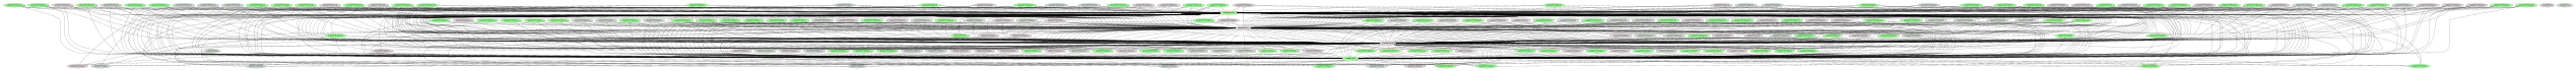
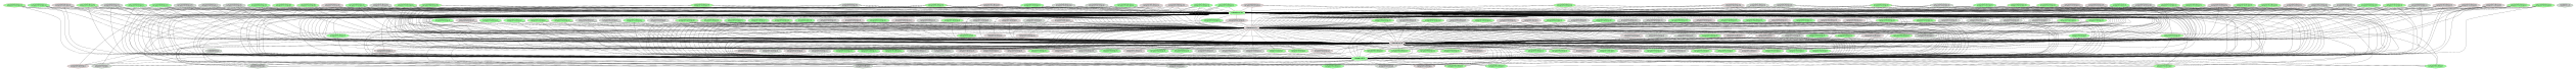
  graph {
    fontname="Fira Sans"
    node [color=brown fillcolor=lightgrey fontname="Fira Sans" style=filled]
    edge [fontname="Fira Sans"]
    n1 [color=darkgreen label="VarName('t8',temp).0"]
    n2 [color=darkgreen label="VarName('t129',temp).1"]
    n3 [label="VarName('t128',temp).2"]
    n4 [color=darkgreen label="VarName('t9',temp).3"]
    n5 [color=darkgreen fillcolor=palegreen label="VarName('t125',temp).4"]
    n6 [color=darkgreen label="VarName('t124',temp).5"]
    n7 [label="VarName('t127',temp).6"]
-   n8 [label="ASMReg('edi').7"]
    n9 [color=darkgreen label="VarName('t121',temp).8"]
    n10 [fillcolor=palegreen label="VarName('t120',temp).9"]
    n11 [color=darkgreen fillcolor=palegreen label="VarName('t123',temp).10"]
    n12 [fillcolor=palegreen label="VarName('t122',temp).11"]
    n13 [color=darkgreen fillcolor=palegreen label="VarName('t181',temp).12"]
    n14 [color=darkgreen fillcolor=palegreen label="ASMReg('edx').13"]
    n15 [color=darkgreen fillcolor=palegreen label="VarName('t58',temp).14"]
    n16 [color=darkgreen fillcolor=palegreen label="VarName('t59',temp).15"]
    n17 [label="VarName('t56',temp).16"]
    n18 [color=darkgreen fillcolor=palegreen label="VarName('t57',temp).17"]
    n19 [color=darkgreen label="VarName('t54',temp).18"]
    n20 [fillcolor=palegreen label="VarName('t55',temp).19"]
    n21 [fillcolor=palegreen label="VarName('t52',temp).20"]
    n22 [label="VarName('t53',temp).21"]
    n23 [fillcolor=palegreen label="VarName('t50',temp).22"]
    n24 [color=darkgreen fillcolor=palegreen label="VarName('t51',temp).23"]
    n25 [color=darkgreen fillcolor=palegreen label="VarName('t0',temp).24"]
    n26 [fillcolor=palegreen label="VarName('a',user).25"]
    n27 [fillcolor=palegreen label="VarName('t1',temp).26"]
    n28 [label="VarName('t126',temp).27"]
    n29 [fillcolor=palegreen label="VarName('t101',temp).28"]
    n30 [fillcolor=palegreen label="VarName('t138',temp).29"]
    n31 [label="VarName('t139',temp).30"]
    n32 [color=darkgreen label="VarName('t136',temp).31"]
    n33 [label="VarName('t137',temp).32"]
    n34 [color=darkgreen label="VarName('t134',temp).33"]
    n35 [fillcolor=palegreen label="VarName('t135',temp).34"]
    n36 [color=darkgreen fillcolor=palegreen label="VarName('t132',temp).35"]
    n37 [fillcolor=palegreen label="VarName('t133',temp).36"]
    n38 [color=darkgreen label="VarName('t130',temp).37"]
    n39 [color=darkgreen label="VarName('t131',temp).38"]
    n40 [label="VarName('t38',temp).39"]
    n41 [label="VarName('t39',temp).40"]
    n42 [label="VarName('t30',temp).41"]
    n43 [fillcolor=palegreen label="VarName('t31',temp).42"]
    n44 [label="VarName('t32',temp).43"]
    n45 [color=darkgreen label="VarName('t33',temp).44"]
    n46 [color=darkgreen fillcolor=palegreen label="VarName('t34',temp).45"]
    n47 [label="VarName('t35',temp).46"]
    n48 [color=darkgreen fillcolor=palegreen label="VarName('t36',temp).47"]
    n49 [color=darkgreen fillcolor=palegreen label="VarName('t37',temp).48"]
    n50 [color=darkgreen label="VarName('t49',temp).49"]
    n51 [color=darkgreen label="VarName('t48',temp).50"]
    n52 [label="VarName('t45',temp).51"]
    n53 [color=darkgreen label="VarName('t44',temp).52"]
    n54 [fillcolor=palegreen label="VarName('t47',temp).53"]
    n55 [fillcolor=palegreen label="VarName('t46',temp).54"]
    n56 [label="VarName('t41',temp).55"]
    n57 [color=darkgreen fillcolor=palegreen label="VarName('t40',temp).56"]
    n58 [fillcolor=palegreen label="VarName('t43',temp).57"]
    n59 [label="VarName('t42',temp).58"]
    n60 [color=darkgreen label="ASMReg('esi').59"]
    n61 [color=darkgreen label="ASMReg('ebx').60"]
    n62 [label="ASMReg('esp').61"]
    n63 [label="VarName('t183',temp).62"]
    n64 [fillcolor=palegreen label="VarName('t182',temp).63"]
    n65 [fillcolor=palegreen label="VarName('z',user).64"]
    n66 [label="ASMReg('t180',temp).65"]
    n67 [label="VarName('t107',temp).66"]
    n68 [label="VarName('t106',temp).67"]
    n69 [color=darkgreen label="VarName('t105',temp).68"]
    n70 [color=darkgreen label="VarName('t104',temp).69"]
    n71 [fillcolor=palegreen label="VarName('t103',temp).70"]
    n72 [label="VarName('t102',temp).71"]
    n73 [label="VarName('b',user).72"]
    n74 [color=darkgreen label="VarName('t100',temp).73"]
    n75 [color=darkgreen fillcolor=palegreen label="VarName('t109',temp).74"]
    n76 [color=darkgreen label="VarName('t108',temp).75"]
    n77 [fillcolor=palegreen label="VarName('t7',temp).76"]
    n78 [label="ASMReg('ecx').77"]
    n79 [color=darkgreen fillcolor=palegreen label="VarName('t69',temp).78"]
    n80 [label="VarName('t68',temp).79"]
    n81 [color=darkgreen fillcolor=palegreen label="VarName('t63',temp).80"]
    n82 [color=darkgreen fillcolor=palegreen label="VarName('t62',temp).81"]
    n83 [fillcolor=palegreen label="VarName('t61',temp).82"]
    n84 [fillcolor=palegreen label="VarName('t60',temp).83"]
    n85 [color=darkgreen label="VarName('t67',temp).84"]
    n86 [color=darkgreen label="VarName('t66',temp).85"]
    n87 [color=darkgreen fillcolor=palegreen label="VarName('t65',temp).86"]
    n88 [color=darkgreen label="VarName('t64',temp).87"]
    n89 [fillcolor=palegreen label="VarName('t110',temp).88"]
    n90 [color=darkgreen label="VarName('t111',temp).89"]
    n91 [label="VarName('t112',temp).90"]
    n92 [color=darkgreen label="VarName('t113',temp).91"]
    n93 [label="VarName('t114',temp).92"]
    n94 [color=darkgreen label="VarName('t115',temp).93"]
    n95 [color=darkgreen label="VarName('t116',temp).94"]
    n96 [color=darkgreen label="VarName('t117',temp).95"]
    n97 [fillcolor=palegreen label="VarName('t118',temp).96"]
    n98 [color=darkgreen fillcolor=palegreen label="VarName('t119',temp).97"]
    n99 [label="VarName('t161',temp).98"]
    n100 [fillcolor=palegreen label="VarName('t160',temp).99"]
    n101 [color=darkgreen label="VarName('t163',temp).100"]
    n102 [color=darkgreen fillcolor=palegreen label="VarName('t162',temp).101"]
    n103 [color=darkgreen label="VarName('t165',temp).102"]
    n104 [color=darkgreen label="VarName('t164',temp).103"]
    n105 [color=darkgreen fillcolor=palegreen label="VarName('t167',temp).104"]
    n106 [color=darkgreen fillcolor=palegreen label="VarName('t166',temp).105"]
    n107 [label="VarName('t169',temp).106"]
    n108 [fillcolor=palegreen label="VarName('t168',temp).107"]
    n109 [fillcolor=palegreen label="VarName('t2',temp).108"]
    n110 [color=darkgreen fillcolor=palegreen label="VarName('t3',temp).109"]
    n111 [fillcolor=palegreen label="VarName('t4',temp).110"]
    n112 [color=darkgreen fillcolor=palegreen label="VarName('t5',temp).111"]
    n113 [fillcolor=palegreen label="VarName('t6',temp).112"]
    n114 [color=darkgreen fillcolor=palegreen label="VarName('y',user).113"]
    n115 [color=darkgreen label="VarName('t98',temp).114"]
    n116 [label="VarName('t99',temp).115"]
    n117 [label="VarName('c',user).116"]
    n118 [fillcolor=palegreen label="VarName('t92',temp).117"]
    n119 [color=darkgreen label="VarName('t93',temp).118"]
    n120 [color=darkgreen fillcolor=palegreen label="VarName('t90',temp).119"]
    n121 [label="VarName('t91',temp).120"]
    n122 [label="VarName('t96',temp).121"]
    n123 [color=darkgreen fillcolor=palegreen label="VarName('t97',temp).122"]
    n124 [label="VarName('t94',temp).123"]
    n125 [color=darkgreen fillcolor=palegreen label="VarName('t95',temp).124"]
    n126 [fillcolor=palegreen label="VarName('t172',temp).125"]
    n127 [fillcolor=palegreen label="VarName('t173',temp).126"]
    n128 [color=darkgreen label="VarName('t170',temp).127"]
    n129 [fillcolor=palegreen label="VarName('t171',temp).128"]
    n130 [color=darkgreen label="VarName('t176',temp).129"]
    n131 [fillcolor=palegreen label="VarName('t177',temp).130"]
    n132 [label="VarName('t174',temp).131"]
    n133 [color=darkgreen fillcolor=palegreen label="VarName('t175',temp).132"]
    n134 [label="VarName('t178',temp).133"]
    n135 [fillcolor=palegreen label="VarName('t179',temp).134"]
    n136 [color=darkgreen label="VarName('t74',temp).135"]
    n137 [fillcolor=palegreen label="ASMReg('eax').136"]
    n138 [fillcolor=palegreen label="VarName('t76',temp).137"]
    n139 [color=darkgreen fillcolor=palegreen label="VarName('t77',temp).138"]
    n140 [label="VarName('t70',temp).139"]
    n141 [fillcolor=palegreen label="VarName('t71',temp).140"]
    n142 [color=darkgreen label="VarName('t72',temp).141"]
    n143 [color=darkgreen fillcolor=palegreen label="VarName('t73',temp).142"]
    n144 [color=darkgreen fillcolor=palegreen label="VarName('t78',temp).143"]
    n145 [color=darkgreen label="VarName('t79',temp).144"]
    n146 [color=darkgreen label="VarName('t89',temp).145"]
    n147 [fillcolor=palegreen label="VarName('t88',temp).146"]
    n148 [color=darkgreen fillcolor=palegreen label="VarName('t81',temp).147"]
    n149 [fillcolor=palegreen label="VarName('t80',temp).148"]
    n150 [fillcolor=palegreen label="VarName('t83',temp).149"]
    n151 [label="VarName('t82',temp).150"]
    n152 [color=darkgreen label="VarName('t85',temp).151"]
    n153 [color=darkgreen label="VarName('t84',temp).152"]
    n154 [color=darkgreen label="VarName('t87',temp).153"]
    n155 [color=darkgreen fillcolor=palegreen label="VarName('t86',temp).154"]
    n156 [fillcolor=palegreen label="VarName('t149',temp).155"]
    n157 [label="VarName('t148',temp).156"]
    n158 [fillcolor=palegreen label="VarName('t143',temp).157"]
    n159 [fillcolor=palegreen label="VarName('t142',temp).158"]
    n160 [color=darkgreen fillcolor=palegreen label="VarName('t141',temp).159"]
    n161 [color=darkgreen label="VarName('t140',temp).160"]
    n162 [color=darkgreen label="VarName('t147',temp).161"]
    n163 [color=darkgreen fillcolor=palegreen label="VarName('t146',temp).162"]
    n164 [label="VarName('t145',temp).163"]
    n165 [label="VarName('t144',temp).164"]
    n166 [color=darkgreen fillcolor=palegreen label="VarName('t29',temp).165"]
    n167 [label="VarName('t28',temp).166"]
    n168 [fillcolor=palegreen label="VarName('t27',temp).167"]
    n169 [label="VarName('t26',temp).168"]
    n170 [color=darkgreen label="VarName('t25',temp).169"]
    n171 [color=darkgreen label="VarName('t24',temp).170"]
    n172 [fillcolor=palegreen label="VarName('t23',temp).171"]
    n173 [fillcolor=palegreen label="VarName('t22',temp).172"]
    n174 [label="VarName('t21',temp).173"]
    n175 [label="VarName('t20',temp).174"]
    n176 [color=darkgreen fillcolor=palegreen label="VarName('x',user).175"]
    n177 [fillcolor=palegreen label="VarName('t154',temp).176"]
    n178 [label="VarName('t155',temp).177"]
    n179 [color=darkgreen label="VarName('t156',temp).178"]
    n180 [color=darkgreen fillcolor=palegreen label="VarName('t157',temp).179"]
    n181 [color=darkgreen label="VarName('t150',temp).180"]
    n182 [fillcolor=palegreen label="VarName('t151',temp).181"]
    n183 [fillcolor=palegreen label="VarName('t152',temp).182"]
    n184 [color=darkgreen label="VarName('t153',temp).183"]
    n185 [color=darkgreen fillcolor=palegreen label="VarName('t158',temp).184"]
    n186 [label="VarName('t159',temp).185"]
    n187 [label="VarName('t12',temp).186"]
    n188 [label="VarName('t13',temp).187"]
    n189 [fillcolor=palegreen label="VarName('t10',temp).188"]
    n190 [fillcolor=palegreen label="VarName('t11',temp).189"]
    n191 [fillcolor=palegreen label="VarName('t16',temp).190"]
    n192 [label="VarName('t17',temp).191"]
    n193 [color=darkgreen fillcolor=palegreen label="VarName('t14',temp).192"]
    n194 [color=darkgreen label="VarName('t15',temp).193"]
    n195 [fillcolor=palegreen label="VarName('t18',temp).194"]
    n196 [color=darkgreen label="VarName('t19',temp).195"]
    n197 [fillcolor=palegreen label="VarName('t75',temp).196"]
    n14 -- n1
    n14 -- n2
    n14 -- n3
    n14 -- n4
    n14 -- n5
    n14 -- n6
    n14 -- n7
    n14 -- n9
    n14 -- n10
    n14 -- n11
    n14 -- n12
    n14 -- n13
    n15 -- n14
    n16 -- n14
    n17 -- n14
    n18 -- n14
    n19 -- n14
    n20 -- n14
    n21 -- n14
    n22 -- n14
    n23 -- n14
    n24 -- n14
    n25 -- n14
    n26 -- n14
    n27 -- n14
    n28 -- n14
    n29 -- n14
    n30 -- n14
    n31 -- n14
    n32 -- n14
    n33 -- n14
    n34 -- n14
    n35 -- n14
    n36 -- n14
    n37 -- n14
    n38 -- n14
    n39 -- n14
    n40 -- n14
    n41 -- n14
    n42 -- n14
    n43 -- n14
    n44 -- n14
    n45 -- n14
    n46 -- n14
    n47 -- n14
    n48 -- n14
    n49 -- n14
    n50 -- n14
    n51 -- n14
    n52 -- n14
    n53 -- n14
    n54 -- n14
    n55 -- n14
    n56 -- n14
    n57 -- n14
    n58 -- n14
    n59 -- n14
    n61 -- n14
    n62 -- n1
    n62 -- n2
    n62 -- n3
    n62 -- n4
    n62 -- n5
    n62 -- n6
    n62 -- n7
    n62 -- n9
    n62 -- n10
    n62 -- n11
    n62 -- n12
    n62 -- n13
    n62 -- n14
    n62 -- n15
    n62 -- n16
    n62 -- n17
    n62 -- n18
    n62 -- n19
    n62 -- n20
    n62 -- n21
    n62 -- n22
    n62 -- n23
    n62 -- n24
    n62 -- n26
    n62 -- n27
    n62 -- n28
    n62 -- n29
    n62 -- n30
    n62 -- n31
    n62 -- n32
    n62 -- n33
    n62 -- n34
    n62 -- n35
    n62 -- n36
    n62 -- n37
    n62 -- n38
    n62 -- n39
    n62 -- n40
    n62 -- n41
    n62 -- n42
    n62 -- n43
    n62 -- n44
    n62 -- n45
    n62 -- n46
    n62 -- n47
    n62 -- n48
    n62 -- n49
    n62 -- n50
    n62 -- n51
    n62 -- n52
    n62 -- n53
    n62 -- n54
    n62 -- n55
    n62 -- n56
    n62 -- n57
    n62 -- n58
    n62 -- n59
    n62 -- n62
    n63 -- n14
    n63 -- n62
    n64 -- n14
    n64 -- n62
    n65 -- n14
    n65 -- n62
    n66 -- n14
    n66 -- n62
    n67 -- n14
    n67 -- n62
    n68 -- n14
    n68 -- n62
    n69 -- n14
    n69 -- n62
    n70 -- n14
    n70 -- n62
    n71 -- n14
    n71 -- n62
    n72 -- n14
    n72 -- n62
    n73 -- n14
    n73 -- n62
    n74 -- n14
    n74 -- n62
    n75 -- n14
    n75 -- n62
    n76 -- n14
    n76 -- n62
    n77 -- n14
    n77 -- n62
    n78 -- n1
    n78 -- n2
    n78 -- n3
    n78 -- n4
    n78 -- n5
    n78 -- n6
    n78 -- n7
    n78 -- n9
    n78 -- n10
    n78 -- n11
    n78 -- n12
    n78 -- n13
    n78 -- n15
    n78 -- n16
    n78 -- n17
    n78 -- n18
    n78 -- n19
    n78 -- n20
    n78 -- n21
    n78 -- n22
    n78 -- n23
    n78 -- n24
    n78 -- n25
    n78 -- n26
    n78 -- n27
    n78 -- n28
    n78 -- n29
    n78 -- n30
    n78 -- n31
    n78 -- n32
    n78 -- n33
    n78 -- n34
    n78 -- n35
    n78 -- n36
    n78 -- n37
    n78 -- n38
    n78 -- n39
    n78 -- n40
    n78 -- n41
    n78 -- n42
    n78 -- n43
    n78 -- n44
    n78 -- n45
    n78 -- n46
    n78 -- n47
    n78 -- n48
    n78 -- n49
    n78 -- n50
    n78 -- n51
    n78 -- n52
    n78 -- n53
    n78 -- n54
    n78 -- n55
    n78 -- n56
    n78 -- n57
    n78 -- n58
    n78 -- n59
    n78 -- n62
    n78 -- n63
    n78 -- n64
    n78 -- n65
    n78 -- n66
    n78 -- n67
    n78 -- n68
    n78 -- n69
    n78 -- n70
    n78 -- n71
    n78 -- n72
    n78 -- n73
    n78 -- n74
    n78 -- n75
    n78 -- n76
    n78 -- n77
    n79 -- n14
    n79 -- n62
    n79 -- n78
    n80 -- n14
    n80 -- n62
    n80 -- n78
    n81 -- n14
    n81 -- n62
    n81 -- n78
    n82 -- n14
    n82 -- n62
    n82 -- n78
    n83 -- n14
    n83 -- n62
    n83 -- n78
    n84 -- n14
    n84 -- n62
    n84 -- n78
    n85 -- n14
    n85 -- n62
    n85 -- n78
    n86 -- n14
    n86 -- n62
    n86 -- n78
    n87 -- n14
    n87 -- n62
    n87 -- n78
    n88 -- n14
    n88 -- n62
    n88 -- n78
    n89 -- n14
    n89 -- n62
    n89 -- n78
    n90 -- n14
    n90 -- n62
    n90 -- n78
    n91 -- n14
    n91 -- n62
    n91 -- n78
    n92 -- n14
    n92 -- n62
    n92 -- n78
    n93 -- n14
    n93 -- n62
    n93 -- n78
    n94 -- n14
    n94 -- n62
    n94 -- n78
    n95 -- n14
    n95 -- n62
    n95 -- n78
    n96 -- n14
    n96 -- n62
    n96 -- n78
    n97 -- n14
    n97 -- n62
    n97 -- n78
    n98 -- n14
    n98 -- n62
    n98 -- n78
    n99 -- n14
    n99 -- n62
    n99 -- n78
    n100 -- n14
    n100 -- n62
    n100 -- n78
    n101 -- n14
    n101 -- n62
    n101 -- n78
    n102 -- n14
    n102 -- n62
    n102 -- n78
    n103 -- n14
    n103 -- n62
    n103 -- n78
    n104 -- n14
    n104 -- n62
    n104 -- n78
    n105 -- n14
    n105 -- n62
    n105 -- n78
    n106 -- n14
    n106 -- n62
    n106 -- n78
    n107 -- n14
    n107 -- n62
    n107 -- n78
    n108 -- n14
    n108 -- n62
    n108 -- n78
    n109 -- n14
    n109 -- n62
    n109 -- n78
    n110 -- n14
    n110 -- n62
    n110 -- n78
    n111 -- n14
    n111 -- n62
    n111 -- n76
    n111 -- n78
    n112 -- n14
    n112 -- n62
    n112 -- n78
    n113 -- n14
    n113 -- n62
    n113 -- n78
    n114 -- n14
    n114 -- n62
    n114 -- n78
    n115 -- n14
    n115 -- n62
    n115 -- n78
    n116 -- n14
    n116 -- n62
    n116 -- n78
    n117 -- n14
    n117 -- n62
    n117 -- n78
    n118 -- n14
    n118 -- n62
    n118 -- n78
    n119 -- n14
    n119 -- n62
    n119 -- n78
    n120 -- n14
    n120 -- n62
    n120 -- n78
    n121 -- n14
    n121 -- n62
    n121 -- n78
    n122 -- n14
    n122 -- n62
    n122 -- n78
    n123 -- n14
    n123 -- n62
    n123 -- n78
    n124 -- n14
    n124 -- n62
    n124 -- n78
    n125 -- n14
    n125 -- n62
    n126 -- n14
    n126 -- n62
    n126 -- n78
    n127 -- n14
    n127 -- n62
    n127 -- n78
    n128 -- n14
    n128 -- n62
    n128 -- n78
    n129 -- n14
    n129 -- n62
    n129 -- n78
    n130 -- n14
    n130 -- n62
    n130 -- n78
    n131 -- n14
    n131 -- n62
    n131 -- n78
    n132 -- n14
    n132 -- n62
    n132 -- n78
    n133 -- n14
    n133 -- n62
    n133 -- n78
    n134 -- n14
    n134 -- n62
    n134 -- n78
    n135 -- n14
    n135 -- n62
    n136 -- n14
    n136 -- n62
    n136 -- n78
    n137 -- n1
    n137 -- n2
    n137 -- n3
    n137 -- n4
    n137 -- n5
    n137 -- n6
    n137 -- n7
    n137 -- n9
    n137 -- n10
    n137 -- n11
    n137 -- n12
    n137 -- n13
    n137 -- n14
    n137 -- n15
    n137 -- n16
    n137 -- n17
    n137 -- n18
    n137 -- n19
    n137 -- n20
    n137 -- n21
    n137 -- n22
    n137 -- n23
    n137 -- n24
    n137 -- n25
    n137 -- n26
    n137 -- n27
    n137 -- n28
    n137 -- n29
    n137 -- n30
    n137 -- n31
    n137 -- n32
    n137 -- n33
    n137 -- n34
    n137 -- n35
    n137 -- n36
    n137 -- n37
    n137 -- n38
    n137 -- n39
    n137 -- n40
    n137 -- n41
    n137 -- n42
    n137 -- n43
    n137 -- n44
    n137 -- n45
    n137 -- n46
    n137 -- n47
    n137 -- n48
    n137 -- n49
    n137 -- n50
    n137 -- n51
    n137 -- n52
    n137 -- n53
    n137 -- n54
    n137 -- n55
    n137 -- n56
    n137 -- n57
    n137 -- n58
    n137 -- n59
    n137 -- n62
    n137 -- n63
    n137 -- n64
    n137 -- n65
    n137 -- n66
    n137 -- n67
    n137 -- n68
    n137 -- n69
    n137 -- n70
    n137 -- n71
    n137 -- n72
    n137 -- n73
    n137 -- n74
    n137 -- n75
    n137 -- n77
    n137 -- n78
    n137 -- n79
    n137 -- n80
    n137 -- n81
    n137 -- n82
    n137 -- n83
    n137 -- n84
    n137 -- n85
    n137 -- n86
    n137 -- n87
    n137 -- n88
    n137 -- n89
    n137 -- n90
    n137 -- n91
    n137 -- n92
    n137 -- n93
    n137 -- n94
    n137 -- n95
    n137 -- n96
    n137 -- n97
    n137 -- n98
    n137 -- n99
    n137 -- n100
    n137 -- n101
    n137 -- n102
    n137 -- n103
    n137 -- n104
    n137 -- n105
    n137 -- n106
    n137 -- n107
    n137 -- n108
    n137 -- n109
    n137 -- n110
    n137 -- n111
    n137 -- n112
    n137 -- n113
    n137 -- n114
    n137 -- n115
    n137 -- n116
    n137 -- n117
    n137 -- n118
    n137 -- n119
    n137 -- n120
    n137 -- n121
    n137 -- n122
    n137 -- n123
    n137 -- n124
    n137 -- n125
    n137 -- n126
    n137 -- n127
    n137 -- n128
    n137 -- n129
    n137 -- n130
    n137 -- n131
    n137 -- n132
    n137 -- n133
    n137 -- n134
    n137 -- n135
    n137 -- n136
    n137 -- n137
    n138 -- n14
    n138 -- n62
    n138 -- n78
    n138 -- n137
    n139 -- n14
    n139 -- n62
    n139 -- n78
    n139 -- n137
    n140 -- n14
    n140 -- n62
    n140 -- n78
    n140 -- n137
    n141 -- n14
    n141 -- n62
    n141 -- n78
    n141 -- n137
    n142 -- n14
    n142 -- n62
    n142 -- n78
    n142 -- n137
    n143 -- n14
    n143 -- n62
    n143 -- n78
    n143 -- n137
    n144 -- n14
    n144 -- n62
    n144 -- n78
    n144 -- n137
    n145 -- n14
    n145 -- n62
    n145 -- n78
    n145 -- n137
    n146 -- n14
    n146 -- n62
    n146 -- n78
    n146 -- n137
    n147 -- n14
    n147 -- n62
    n147 -- n78
    n147 -- n137
    n148 -- n14
    n148 -- n62
    n148 -- n78
    n148 -- n137
    n149 -- n14
    n149 -- n62
    n149 -- n78
    n149 -- n137
    n150 -- n14
    n150 -- n62
    n150 -- n78
    n150 -- n137
    n151 -- n14
    n151 -- n62
    n151 -- n78
    n151 -- n137
    n152 -- n14
    n152 -- n62
    n152 -- n78
    n152 -- n137
    n153 -- n14
    n153 -- n62
    n153 -- n78
    n153 -- n137
    n154 -- n14
    n154 -- n62
    n154 -- n78
    n154 -- n137
    n155 -- n14
    n155 -- n62
    n155 -- n78
    n155 -- n137
    n156 -- n14
    n156 -- n62
    n156 -- n78
    n156 -- n137
    n157 -- n14
    n157 -- n62
    n157 -- n78
    n157 -- n137
    n158 -- n14
    n158 -- n62
    n158 -- n78
    n158 -- n137
    n159 -- n14
    n159 -- n62
    n159 -- n78
    n159 -- n137
    n160 -- n14
    n160 -- n62
    n160 -- n78
    n160 -- n137
    n161 -- n14
    n161 -- n62
    n161 -- n78
    n161 -- n137
    n162 -- n14
    n162 -- n52
    n162 -- n78
    n162 -- n137
    n163 -- n14
    n163 -- n62
    n163 -- n78
    n163 -- n137
    n164 -- n14
    n164 -- n62
    n164 -- n78
    n164 -- n137
    n165 -- n14
    n165 -- n62
    n165 -- n78
    n165 -- n137
    n166 -- n62
    n166 -- n78
    n166 -- n137
    n167 -- n14
    n167 -- n62
    n167 -- n78
    n167 -- n137
    n168 -- n14
    n168 -- n62
    n168 -- n78
    n168 -- n137
    n169 -- n14
    n169 -- n62
    n169 -- n78
    n169 -- n137
    n170 -- n14
    n170 -- n62
    n170 -- n78
    n170 -- n137
    n171 -- n14
    n171 -- n62
    n171 -- n78
    n171 -- n137
    n172 -- n14
    n172 -- n62
    n172 -- n78
    n172 -- n137
    n173 -- n14
    n173 -- n62
    n173 -- n78
    n173 -- n137
    n174 -- n14
    n174 -- n62
    n174 -- n78
    n174 -- n137
    n175 -- n14
    n175 -- n62
    n175 -- n78
    n175 -- n137
    n176 -- n14
    n176 -- n62
    n176 -- n78
    n176 -- n137
    n177 -- n14
    n177 -- n62
    n177 -- n78
    n177 -- n137
    n178 -- n14
    n178 -- n62
    n178 -- n78
    n178 -- n137
    n179 -- n14
    n179 -- n62
    n179 -- n78
    n179 -- n137
    n180 -- n14
    n180 -- n62
    n180 -- n78
    n180 -- n137
    n181 -- n14
    n181 -- n62
    n181 -- n78
    n181 -- n137
    n182 -- n14
    n182 -- n62
    n182 -- n78
    n182 -- n137
    n183 -- n14
    n183 -- n62
    n183 -- n78
    n183 -- n137
    n184 -- n14
    n184 -- n62
    n184 -- n78
    n184 -- n137
    n185 -- n14
    n185 -- n62
    n185 -- n78
    n185 -- n137
    n186 -- n14
    n186 -- n62
    n186 -- n78
    n186 -- n137
    n187 -- n14
    n187 -- n62
    n187 -- n78
    n187 -- n137
    n188 -- n14
    n188 -- n62
    n188 -- n78
    n188 -- n137
    n189 -- n14
    n189 -- n62
    n189 -- n78
    n189 -- n137
    n190 -- n14
    n190 -- n62
    n190 -- n78
    n190 -- n137
    n191 -- n14
    n191 -- n62
    n191 -- n78
    n191 -- n137
    n192 -- n14
    n192 -- n62
    n192 -- n78
    n192 -- n137
    n193 -- n14
    n193 -- n62
    n193 -- n78
    n193 -- n137
    n194 -- n14
    n194 -- n62
    n194 -- n78
    n194 -- n137
    n195 -- n14
    n195 -- n62
    n195 -- n78
    n195 -- n137
    n196 -- n14
    n196 -- n62
    n196 -- n78
    n196 -- n137
    n197 -- n14
    n197 -- n62
    n197 -- n78
    n197 -- n137
  }
